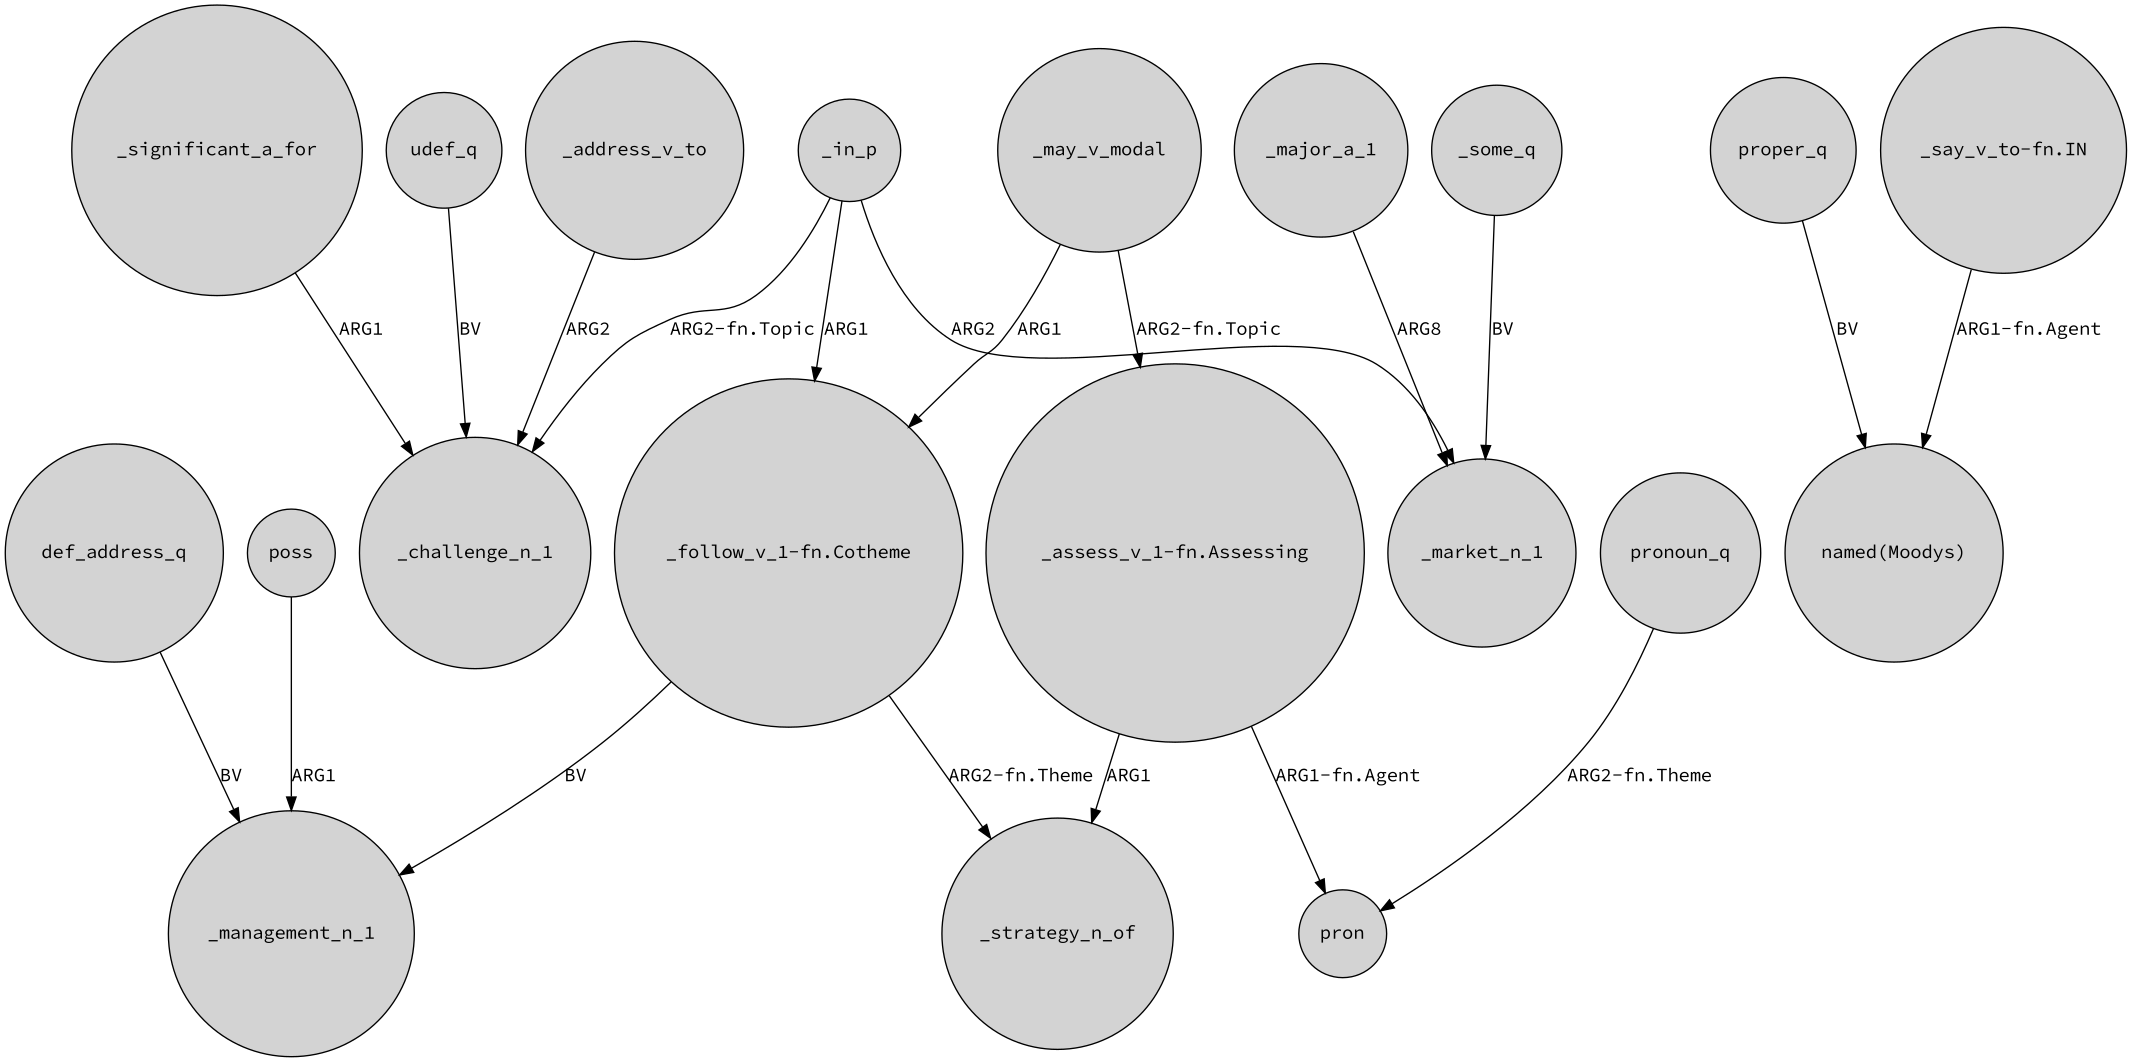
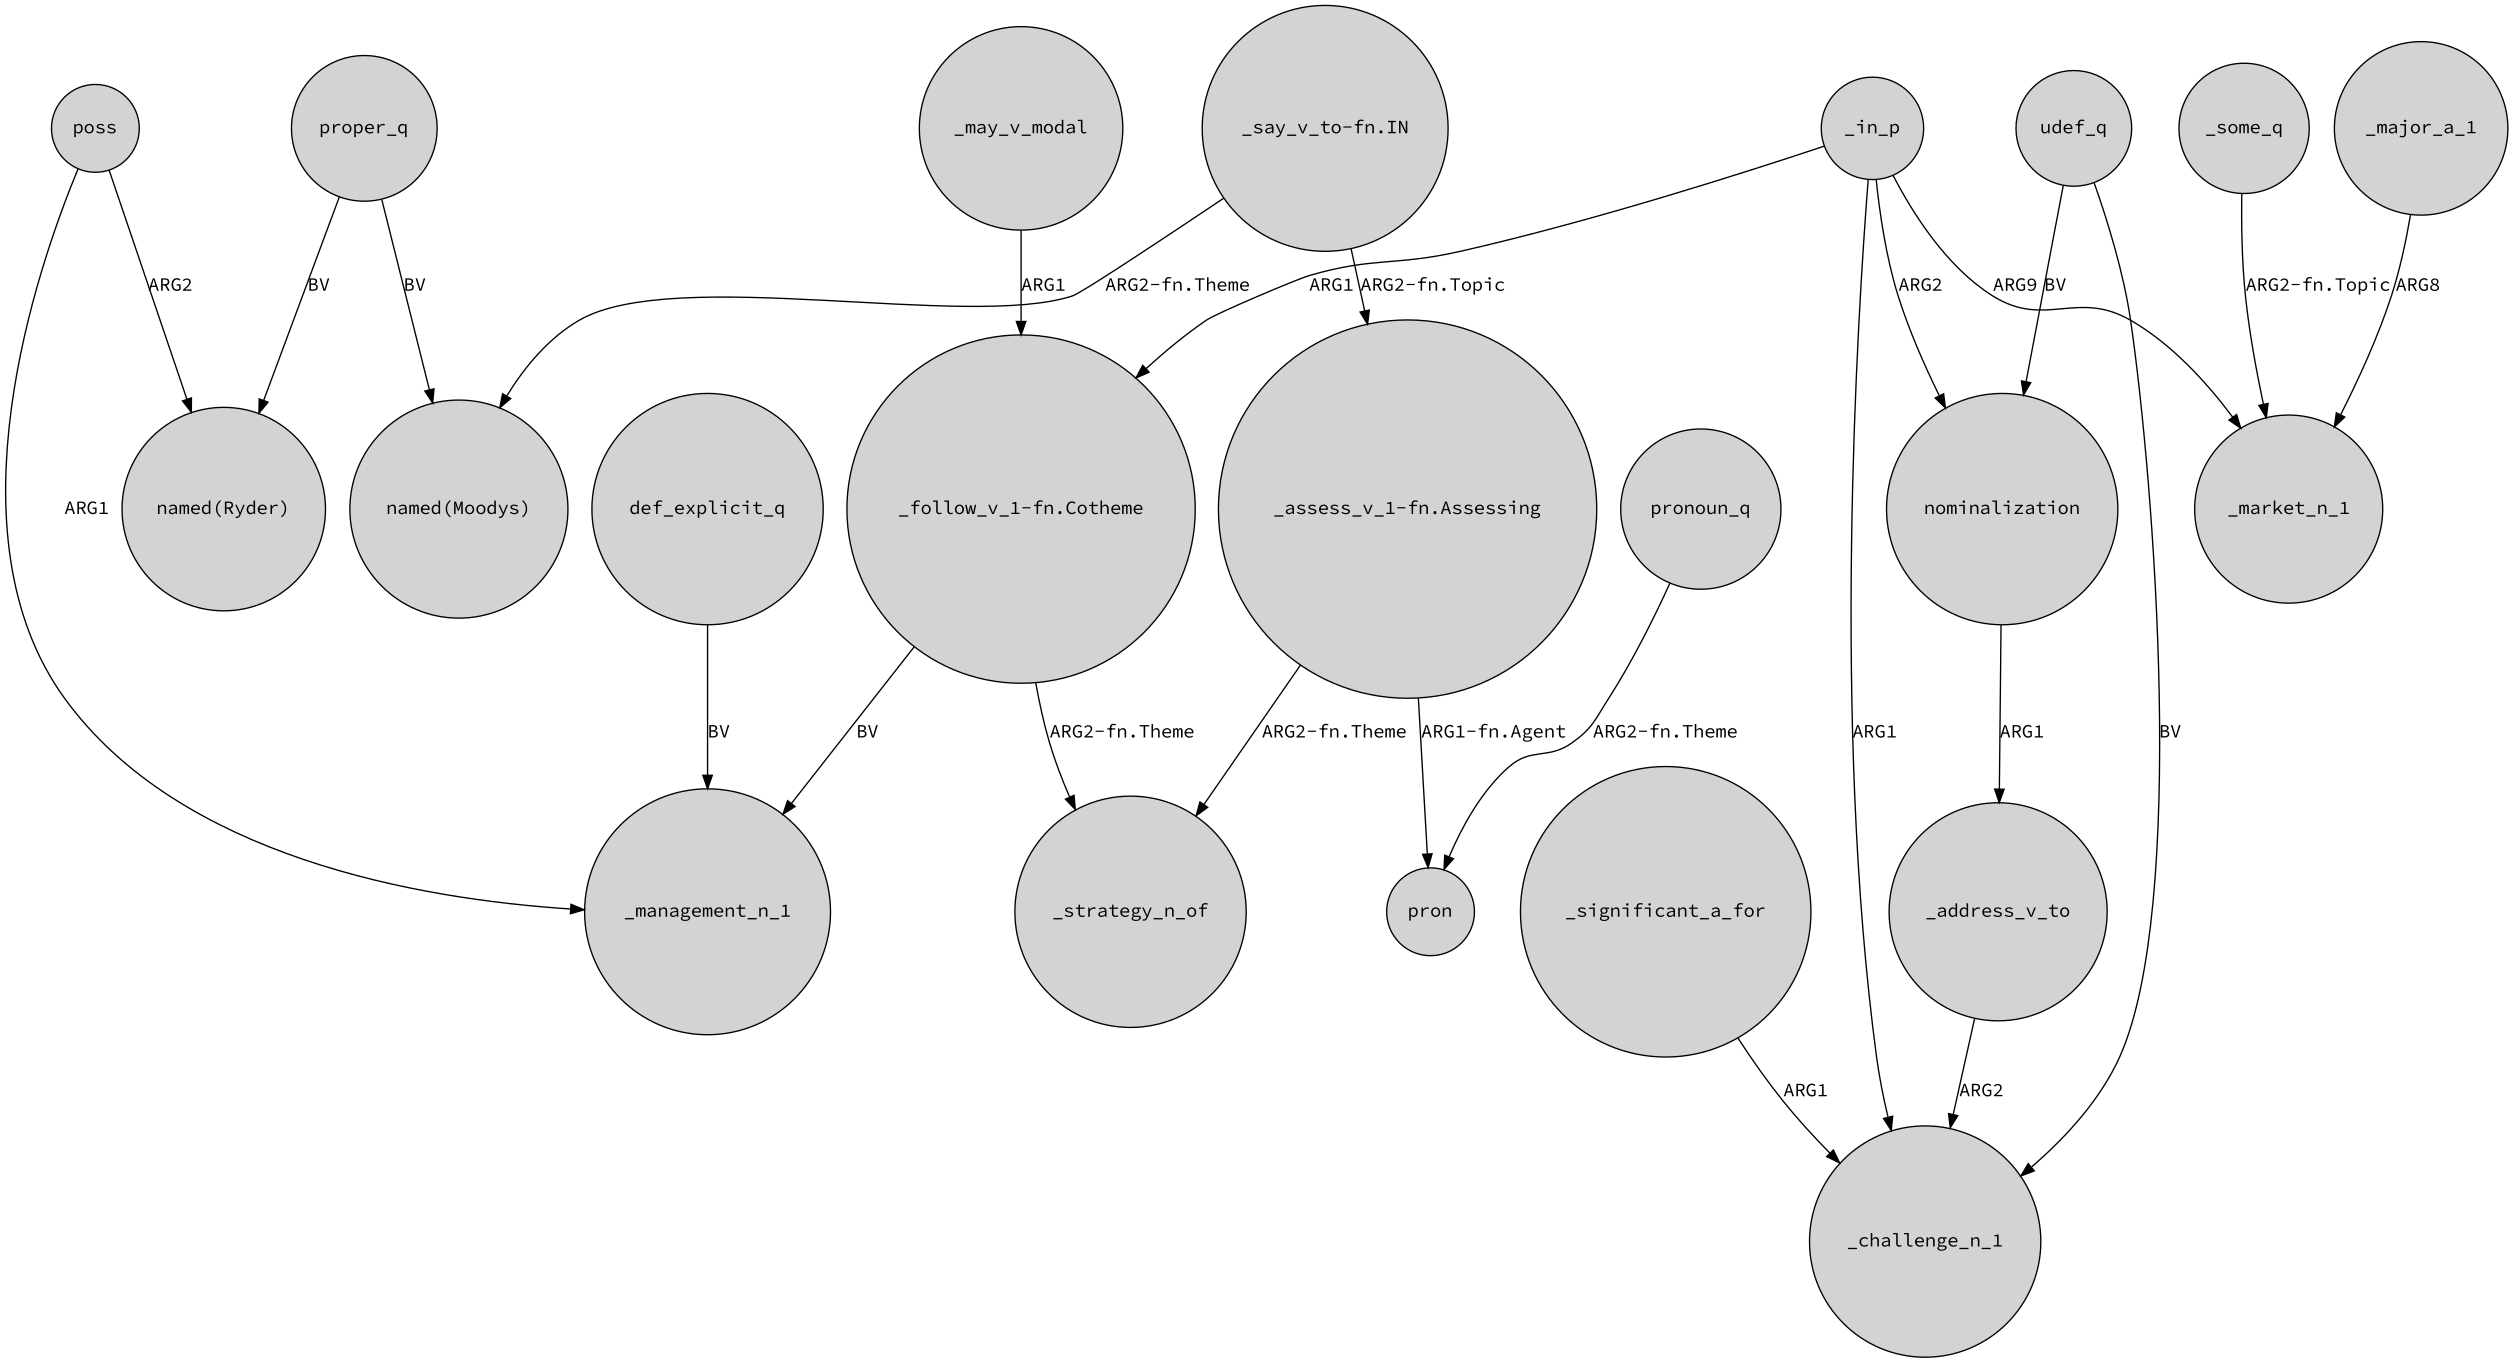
  digraph {
    fontname="Source Code Pro"
    node [fontname="Source Code Pro" shape=circle style=filled]
    edge [fontname="Source Code Pro"]
    "_assess_v_1-fn.Assessing"
    _strategy_n_of
    pron
    _address_v_to
    _challenge_n_1
    _significant_a_for
    proper_q
    "named(Moodys)"
+   "named(Ryder)"
    poss
    _management_n_1
    "_follow_v_1-fn.Cotheme"
    pronoun_q
    _major_a_1
    _market_n_1
    _some_q
-   def_explicit_q [label=def_address_q]
+   nominalization
+   def_explicit_q
    _in_p
    "_say_v_to-fn.IN"
    udef_q
    _may_v_modal
-   "_assess_v_1-fn.Assessing" -> _strategy_n_of [label=ARG1]
+   "_assess_v_1-fn.Assessing" -> _strategy_n_of [label="ARG2-fn.Theme"]
    "_assess_v_1-fn.Assessing" -> pron [label="ARG1-fn.Agent"]
    _address_v_to -> _challenge_n_1 [label=ARG2]
    _significant_a_for -> _challenge_n_1 [label=ARG1]
    proper_q -> "named(Moodys)" [label=BV]
+   proper_q -> "named(Ryder)" [label=BV]
+   poss -> "named(Ryder)" [label=ARG2]
    poss -> _management_n_1 [label=ARG1]
    "_follow_v_1-fn.Cotheme" -> _strategy_n_of [label="ARG2-fn.Theme"]
    "_follow_v_1-fn.Cotheme" -> _management_n_1 [label=BV]
    pronoun_q -> pron [label="ARG2-fn.Theme"]
    _major_a_1 -> _market_n_1 [label=ARG8]
-   _some_q -> _market_n_1 [label=BV]
+   _some_q -> _market_n_1 [label="ARG2-fn.Topic"]
+   nominalization -> _address_v_to [label=ARG1]
    def_explicit_q -> _management_n_1 [label=BV]
-   _in_p -> _challenge_n_1 [label="ARG2-fn.Topic"]
+   _in_p -> _challenge_n_1 [label=ARG1]
    _in_p -> "_follow_v_1-fn.Cotheme" [label=ARG1]
-   _in_p -> _market_n_1 [label=ARG2]
-   _may_v_modal -> "_assess_v_1-fn.Assessing" [label="ARG2-fn.Topic"]
-   "_say_v_to-fn.IN" -> "named(Moodys)" [label="ARG1-fn.Agent"]
+   _in_p -> _market_n_1 [label=ARG9]
+   _in_p -> nominalization [label=ARG2]
+   "_say_v_to-fn.IN" -> "_assess_v_1-fn.Assessing" [label="ARG2-fn.Topic"]
+   "_say_v_to-fn.IN" -> "named(Moodys)" [label="ARG2-fn.Theme"]
    udef_q -> _challenge_n_1 [label=BV]
+   udef_q -> nominalization [label=BV]
    _may_v_modal -> "_follow_v_1-fn.Cotheme" [label=ARG1]
  }
